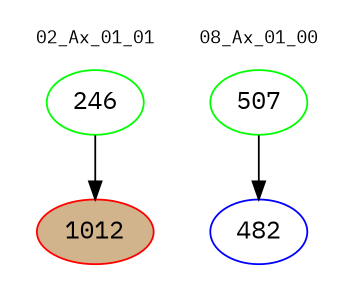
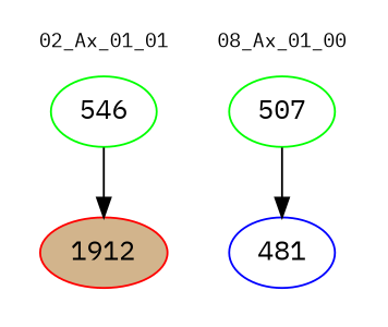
  digraph {
    fontname="IBM Plex Mono"
    node [color=green fillcolor=white fontname="IBM Plex Mono" style=filled]
    edge [color=black fontname="IBM Plex Mono"]
-   n1 [label=246]
-   n2 [color=red fillcolor=tan label=1012]
+   n1 [label=546]
+   n2 [color=red fillcolor=tan label=1912]
    n3 [label=507]
-   n4 [color=blue label=482]
+   n4 [color=blue label=481]
    subgraph cluster_1 {
      color=white
      fontsize=10
      label="02_Ax_01_01"
      n1
      n2
    }
    subgraph cluster_2 {
      color=white
      fontsize=10
      label="08_Ax_01_00"
      n3
      n4
    }
    n1 -> n2
    n3 -> n4
  }
